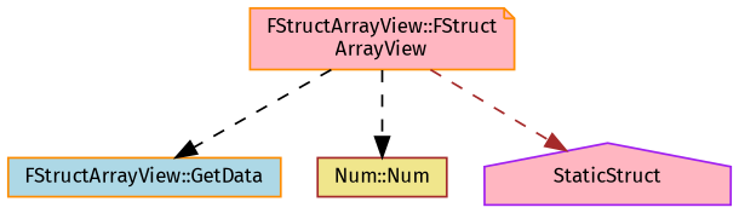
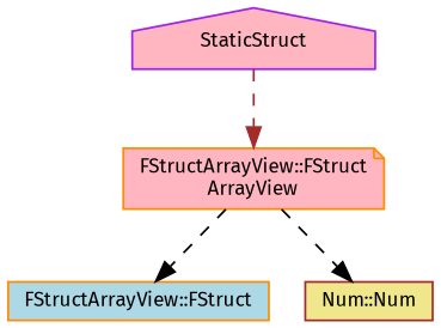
  digraph {
    fontname="Fira Sans"
    rankdir=TB
    node [color=darkorange fillcolor=lightpink fontname="Fira Sans" fontsize=10 shape=box style=filled]
    edge [color=black fontname="Fira Sans" fontsize=10 labelfontname=Helvetica labelfontsize=10 style=dashed]
    n1 [fontcolor=black height=0.2 label="FStructArrayView::FStruct\lArrayView" shape=note width=0.4]
-   n2 [fillcolor=lightblue height=0.2 label="FStructArrayView::GetData" width=0.4]
+   n2 [fillcolor=lightblue height=0.2 label="FStructArrayView::FStruct" width=0.4]
    n3 [color=brown fillcolor=khaki height=0.2 label="Num::Num" width=0.4]
    n4 [color=purple height=0.2 label=StaticStruct shape=house width=0.4]
    n1 -> n2
    n1 -> n3
-   n1 -> n4 [color=brown]
+   n4 -> n1 [color=brown]
  }
